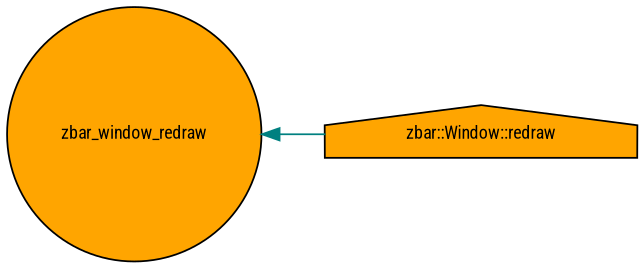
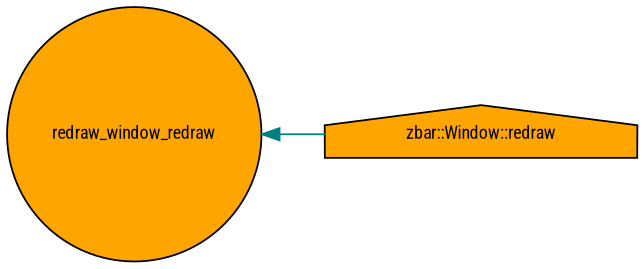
  digraph {
    rankdir=LR
    fontname="Roboto Condensed"
    node [color=black fillcolor=orange fontname="Roboto Condensed" fontsize=10 style=filled]
-   n1 [fontcolor=black height=0.2 label=zbar_window_redraw shape=circle width=0.4]
+   n1 [fontcolor=black height=0.2 label=redraw_window_redraw shape=circle width=0.4]
    n2 [height=0.2 label="zbar::Window::redraw" shape=house width=0.4]
    n1 -> n2 [color=teal dir=back fontname="Roboto Condensed" fontsize=10 labelfontname=Helvetica labelfontsize=10 style=solid]
  }
